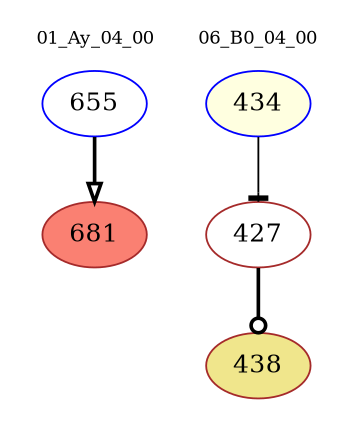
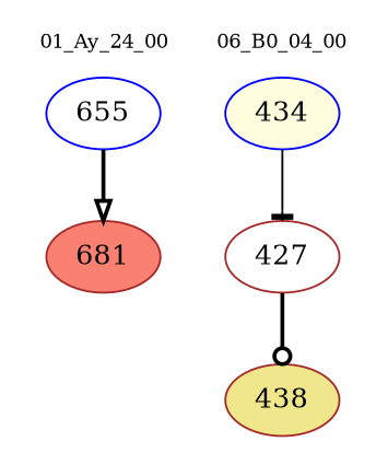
  digraph {
    node [color=brown fillcolor=white style=filled]
    edge [color=black style=bold]
    n1 [color=blue label=655]
    n2 [fillcolor=salmon label=681]
    n3 [color=blue fillcolor=lightyellow label=434]
    n4 [label=427]
    n5 [fillcolor=khaki label=438]
    subgraph cluster_1 {
      color=white
      fontsize=10
-     label="01_Ay_04_00"
+     label="01_Ay_24_00"
      n1
      n2
    }
    subgraph cluster_2 {
      color=white
      fontsize=10
      label="06_B0_04_00"
      n3
      n4
      n5
    }
    n1 -> n2 [arrowhead=onormal]
    n3 -> n4 [arrowhead=tee style=solid]
    n4 -> n5 [arrowhead=odot]
  }
